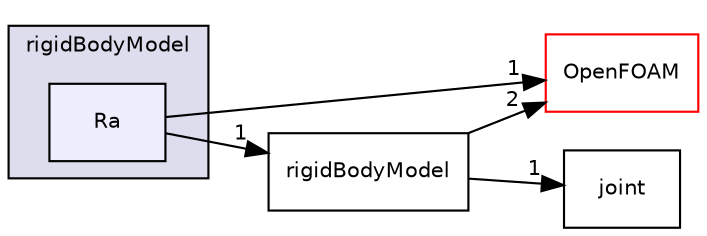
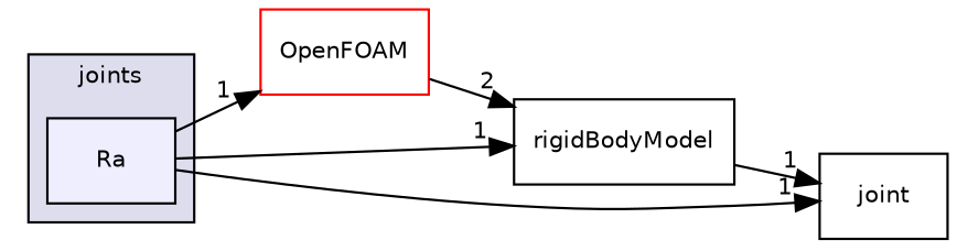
  digraph {
    compound=true
    rankdir=LR
    node [fontname=Helvetica fontsize=10 shape=box]
    edge [headlabel=1 labeldistance=1.5 labelfontname=Helvetica labelfontsize=10]
    n1 [fillcolor="#eeeeff" label=Ra pencolor=black style=filled]
    n2 [color=red label=OpenFOAM]
    n3 [label=joint]
    n4 [label=rigidBodyModel]
    subgraph cluster_1 {
      bgcolor="#ddddee"
      fontname=Helvetica
      fontsize=10
-     label=rigidBodyModel
+     label=joints
      pencolor=black
      n1
    }
    n1 -> n2
+   n1 -> n3
    n1 -> n4
-   n4 -> n2 [headlabel=2]
+   n2 -> n4 [headlabel=2]
    n4 -> n3
  }
